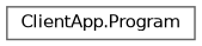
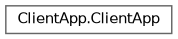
  digraph {
    rankdir=LR
-   n1 [color=grey40 fillcolor=white fontname=Helvetica fontsize=10 height=0.2 label="ClientApp.Program" shape=box style=filled width=0.4]
+   n1 [color=grey40 fillcolor=white fontname=Helvetica fontsize=10 height=0.2 label="ClientApp.ClientApp" shape=box style=filled width=0.4]
  }
